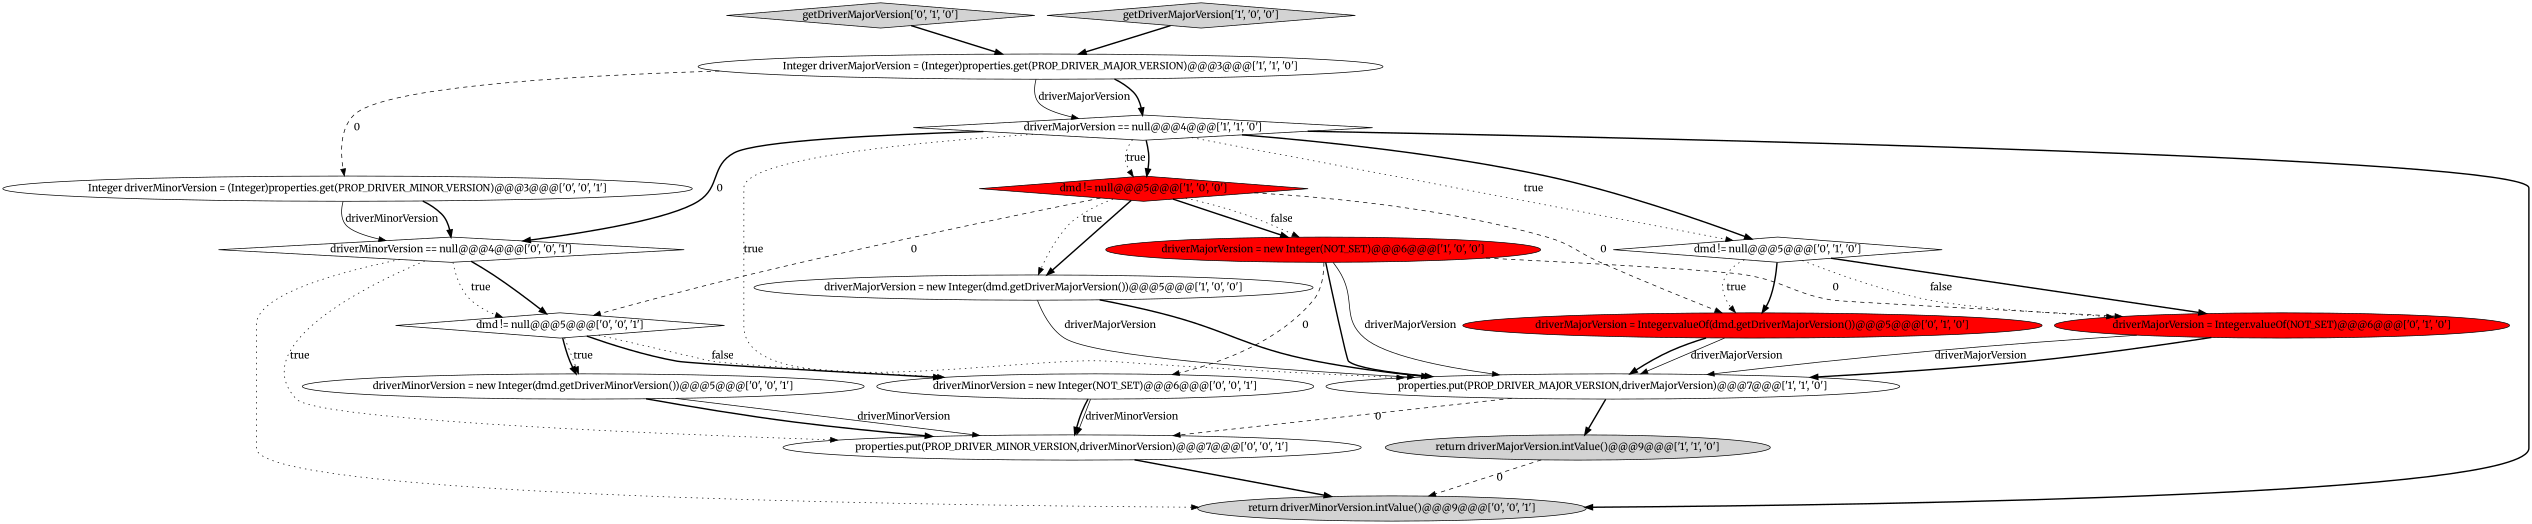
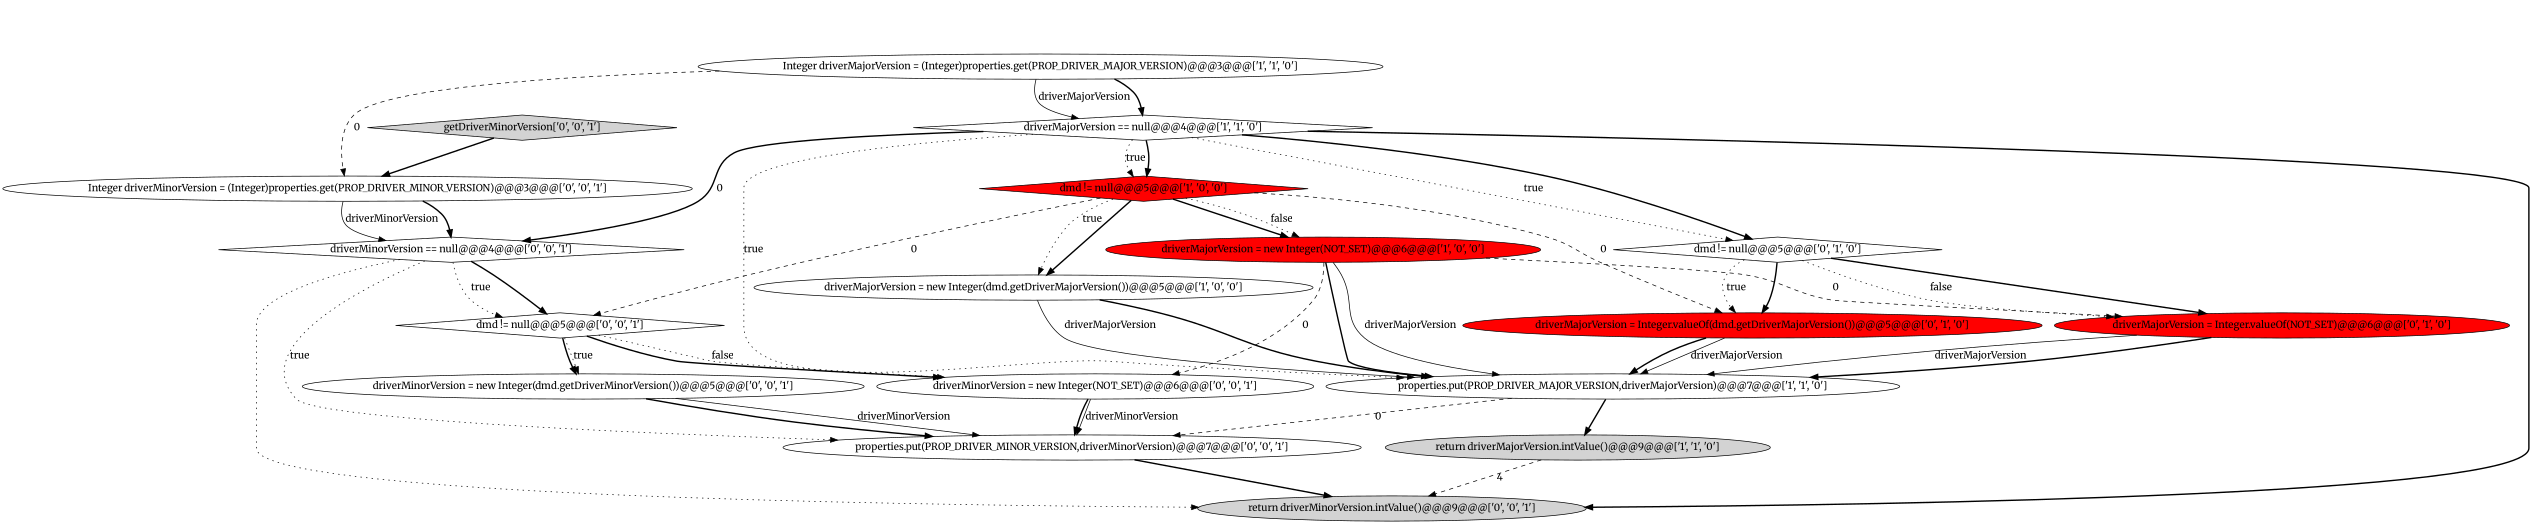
  digraph {
    fontname=Merriweather
    node [fillcolor=white fontname=Merriweather shape=ellipse style=filled]
    edge [fontname=Merriweather style=bold]
    n1 [fillcolor=red label="driverMajorVersion = new Integer(NOT_SET)@@@6@@@['1', '0', '0']"]
    n2 [label="driverMinorVersion = new Integer(NOT_SET)@@@6@@@['0', '0', '1']"]
    n3 [label="properties.put(PROP_DRIVER_MAJOR_VERSION,driverMajorVersion)@@@7@@@['1', '1', '0']"]
    n4 [fillcolor=red label="driverMajorVersion = Integer.valueOf(NOT_SET)@@@6@@@['0', '1', '0']"]
    n5 [label="properties.put(PROP_DRIVER_MINOR_VERSION,driverMinorVersion)@@@7@@@['0', '0', '1']"]
    n6 [fillcolor=lightgray label="return driverMajorVersion.intValue()@@@9@@@['1', '1', '0']"]
    n7 [label="driverMinorVersion = new Integer(dmd.getDriverMinorVersion())@@@5@@@['0', '0', '1']"]
    n8 [fillcolor=lightgray label="return driverMinorVersion.intValue()@@@9@@@['0', '0', '1']"]
    n9 [label="driverMajorVersion == null@@@4@@@['1', '1', '0']" shape=diamond]
    n10 [fillcolor=red label="dmd != null@@@5@@@['1', '0', '0']" shape=diamond]
    n11 [label="driverMinorVersion == null@@@4@@@['0', '0', '1']" shape=diamond]
    n12 [label="dmd != null@@@5@@@['0', '1', '0']" shape=diamond]
    n13 [label="dmd != null@@@5@@@['0', '0', '1']" shape=diamond]
    n14 [label="driverMajorVersion = new Integer(dmd.getDriverMajorVersion())@@@5@@@['1', '0', '0']"]
    n15 [fillcolor=red label="driverMajorVersion = Integer.valueOf(dmd.getDriverMajorVersion())@@@5@@@['0', '1', '0']"]
    n16 [label="Integer driverMinorVersion = (Integer)properties.get(PROP_DRIVER_MINOR_VERSION)@@@3@@@['0', '0', '1']"]
-   n18 [fillcolor=lightgray label="getDriverMajorVersion['0', '1', '0']" shape=diamond]
+   n17 [fillcolor=lightgray label="getDriverMinorVersion['0', '0', '1']" shape=diamond]
    n19 [label="Integer driverMajorVersion = (Integer)properties.get(PROP_DRIVER_MAJOR_VERSION)@@@3@@@['1', '1', '0']"]
-   n20 [fillcolor=lightgray label="getDriverMajorVersion['1', '0', '0']" shape=diamond]
    n1 -> n2 [label=0 style=dashed]
    n1 -> n3
    n1 -> n3 [label=driverMajorVersion style=solid]
    n1 -> n4 [label=0 style=dashed]
    n2 -> n5
    n2 -> n5 [label=driverMinorVersion style=solid]
    n3 -> n5 [label=0 style=dashed]
    n3 -> n6
    n4 -> n3
    n4 -> n3 [label=driverMajorVersion style=solid]
    n5 -> n8
-   n6 -> n8 [label=0 style=dashed]
+   n6 -> n8 [label=4 style=dashed]
    n7 -> n5 [label=driverMinorVersion style=solid]
    n7 -> n5
    n9 -> n3 [label=true style=dotted]
    n9 -> n8
    n9 -> n10
    n9 -> n10 [label=true style=dotted]
    n9 -> n11 [label=0]
    n9 -> n12 [label=true style=dotted]
    n9 -> n12
    n10 -> n1
    n10 -> n1 [label=false style=dotted]
    n10 -> n13 [label=0 style=dashed]
    n10 -> n14
    n10 -> n14 [label=true style=dotted]
    n10 -> n15 [label=0 style=dashed]
    n11 -> n5 [label=true style=dotted]
    n11 -> n8 [style=dotted]
    n11 -> n13
    n11 -> n13 [label=true style=dotted]
    n12 -> n4
    n12 -> n4 [label=false style=dotted]
    n12 -> n15
    n12 -> n15 [label=true style=dotted]
    n13 -> n2
    n13 -> n2 [label=false style=dotted]
    n13 -> n7
    n13 -> n7 [label=true style=dotted]
    n14 -> n3
    n14 -> n3 [label=driverMajorVersion style=solid]
    n15 -> n3 [label=driverMajorVersion style=solid]
    n15 -> n3
    n16 -> n11
    n16 -> n11 [label=driverMinorVersion style=solid]
-   n18 -> n19
+   n17 -> n16
    n19 -> n9
    n19 -> n9 [label=driverMajorVersion style=solid]
    n19 -> n16 [label=0 style=dashed]
-   n20 -> n19
  }
